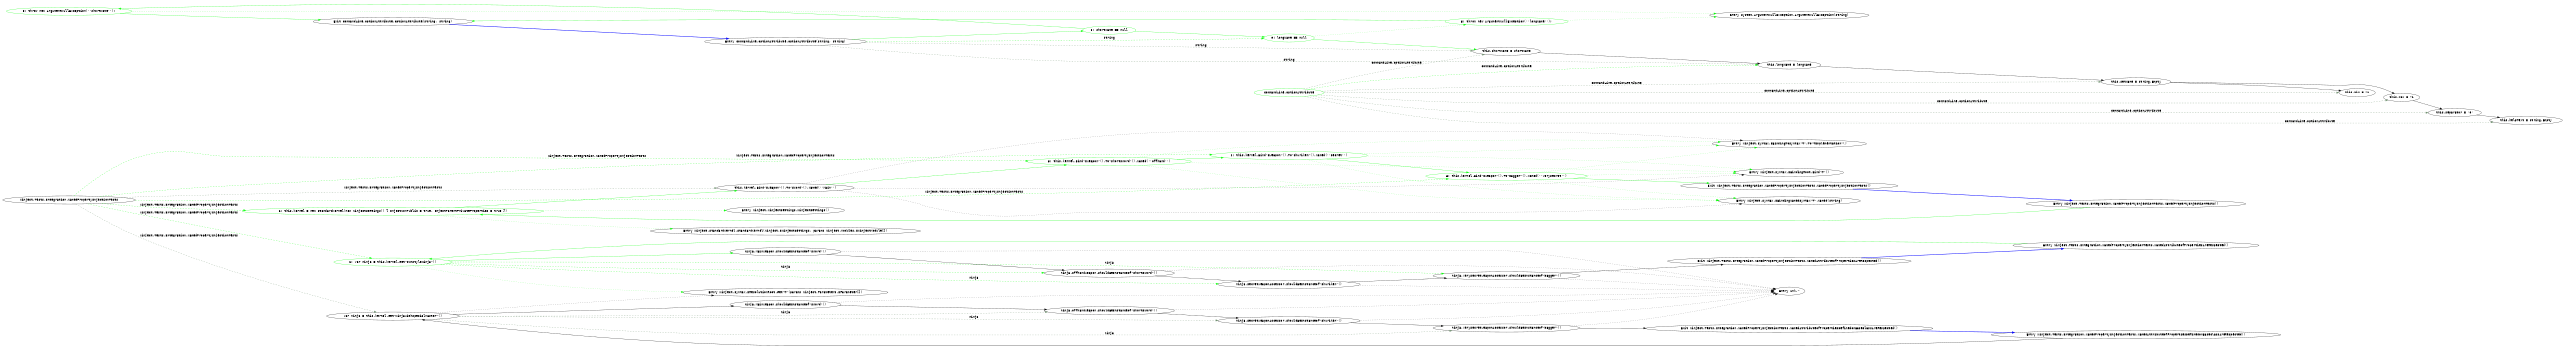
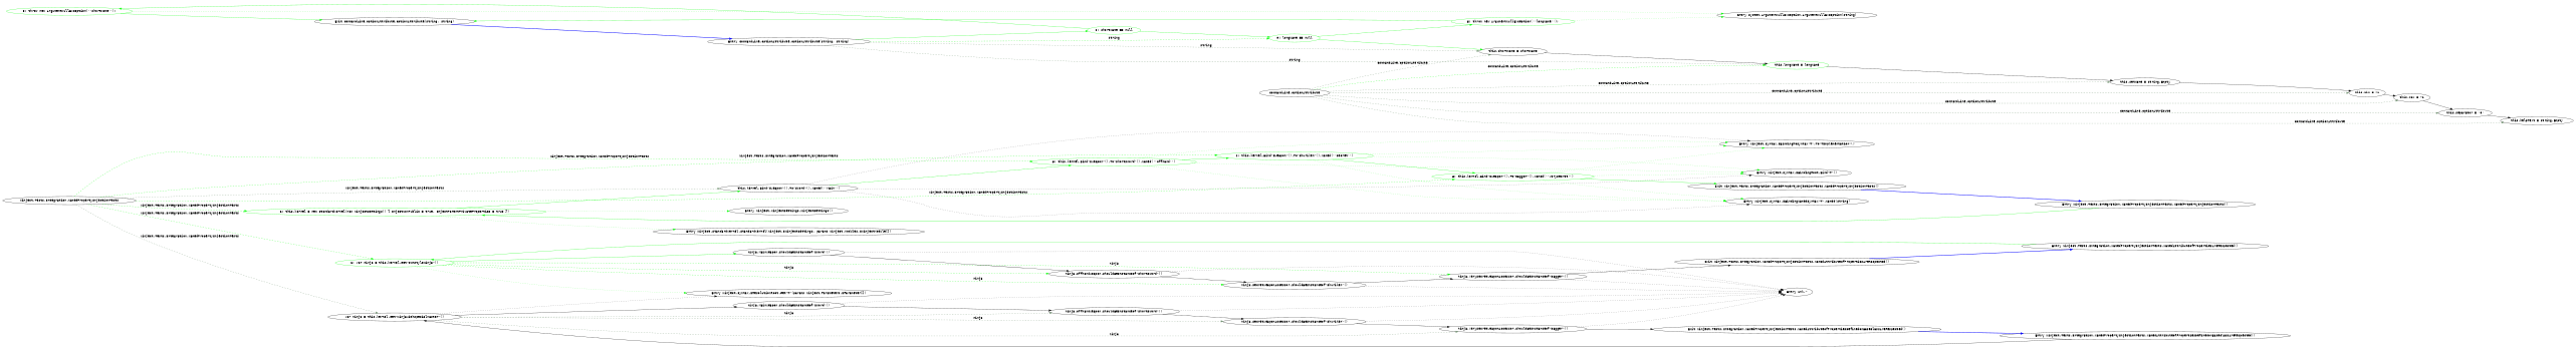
  digraph {
    fontname="DejaVu Sans Mono"
    rankdir=LR
    node [cluster="CommandLine.OptionAttribute.OptionAttribute(string, string)" fontname="DejaVu Sans Mono"]
    edge [color=green fontname="DejaVu Sans Mono" style=solid]
    n1 [cluster="Ninject.Tests.Integration.NamedPropertyInjectionTests.NamedPropertyInjectionTests()" color=green community=0 label="2: this.kernel = new StandardKernel(new NinjectSettings() { InjectNonPublic = true, InjectParentPrivateProperties = true })" span="14-14"]
    n2 [cluster="Ninject.Tests.Integration.NamedPropertyInjectionTests.NamedPropertyInjectionTests()" label="this.kernel.Bind<IWeapon>().To<Sword>().Named(''Main'')" span="15-15"]
    n3 [cluster="Ninject.StandardKernel.StandardKernel(Ninject.INinjectSettings, params Ninject.Modules.INinjectModule[])" label="Entry Ninject.StandardKernel.StandardKernel(Ninject.INinjectSettings, params Ninject.Modules.INinjectModule[])" span="43-43"]
    n4 [cluster="Ninject.NinjectSettings.NinjectSettings()" label="Entry Ninject.NinjectSettings.NinjectSettings()" span="19-19"]
    n5 [cluster="Ninject.Tests.Integration.NamedPropertyInjectionTests.NamedPropertyInjectionTests()" color=green community=0 label="5: this.kernel.Bind<IWeapon>().To<ShortSword>().Named(''Offhand'')" span="16-16"]
    n6 [cluster="Ninject.Syntax.IBindingRoot.Bind<T>()" label="Entry Ninject.Syntax.IBindingRoot.Bind<T>()" span="26-26"]
    n7 [cluster="Ninject.Syntax.IBindingToSyntax<T>.To<TImplementation>()" label="Entry Ninject.Syntax.IBindingToSyntax<T>.To<TImplementation>()" span="40-40"]
    n8 [cluster="Ninject.Syntax.IBindingNamedSyntax<T>.Named(string)" label="Entry Ninject.Syntax.IBindingNamedSyntax<T>.Named(string)" span="205-205"]
    n9 [label="Ninject.Tests.Integration.NamedPropertyInjectionTests" cluster=""]
    n10 [cluster="Ninject.Tests.Integration.NamedPropertyInjectionTests.NamedPropertyInjectionTests()" color=green community=0 label="2: this.kernel.Bind<IWeapon>().To<Shuriken>().Named(''Secret'')" span="17-17"]
    n11 [cluster="Ninject.Tests.Integration.NamedPropertyInjectionTests.NamedPropertyInjectionTests()" color=green community=0 label="5: this.kernel.Bind<IWeapon>().To<Dagger>().Named(''VerySecret'')" span="18-18"]
    n12 [cluster="Ninject.Tests.Integration.NamedPropertyInjectionTests.NamedAttributeOfPropertiesAreRespected()" color=green community=0 label="2: var ninja = this.kernel.Get<OwnStyleNinja>()" span="24-24"]
    n13 [cluster="Ninject.Tests.Integration.NamedPropertyInjectionTests.NamedAttributeOfPropertiesDefinedOnBaseClassAreRespected()" label="var ninja = this.kernel.Get<NinjaWithSpecialMaster>()" span="35-35"]
    n14 [cluster="Ninject.Tests.Integration.NamedPropertyInjectionTests.NamedPropertyInjectionTests()" label="Exit Ninject.Tests.Integration.NamedPropertyInjectionTests.NamedPropertyInjectionTests()" span="12-12"]
    n15 [cluster="Ninject.Tests.Integration.NamedPropertyInjectionTests.NamedAttributeOfPropertiesAreRespected()" label="ninja.MainWeapon.ShouldBeInstanceOf<Sword>()" span="26-26"]
    n16 [cluster="Ninject.Syntax.IResolutionRoot.Get<T>(params Ninject.Parameters.IParameter[])" label="Entry Ninject.Syntax.IResolutionRoot.Get<T>(params Ninject.Parameters.IParameter[])" span="34-34"]
    n17 [cluster="Ninject.Tests.Integration.NamedPropertyInjectionTests.NamedAttributeOfPropertiesAreRespected()" label="ninja.OffhandWeapon.ShouldBeInstanceOf<ShortSword>()" span="27-27"]
    n18 [cluster="Ninject.Tests.Integration.NamedPropertyInjectionTests.NamedAttributeOfPropertiesAreRespected()" label="ninja.SecretWeaponAccessor.ShouldBeInstanceOf<Shuriken>()" span="28-28"]
    n19 [cluster="Ninject.Tests.Integration.NamedPropertyInjectionTests.NamedAttributeOfPropertiesAreRespected()" label="ninja.VerySecretWeaponAccessor.ShouldBeInstanceOf<Dagger>()" span="29-29"]
    n20 [cluster="Ninject.Tests.Integration.NamedPropertyInjectionTests.NamedAttributeOfPropertiesDefinedOnBaseClassAreRespected()" label="ninja.MainWeapon.ShouldBeInstanceOf<Sword>()" span="37-37"]
    n21 [cluster="Ninject.Tests.Integration.NamedPropertyInjectionTests.NamedAttributeOfPropertiesDefinedOnBaseClassAreRespected()" label="ninja.OffhandWeapon.ShouldBeInstanceOf<ShortSword>()" span="38-38"]
    n22 [cluster="Ninject.Tests.Integration.NamedPropertyInjectionTests.NamedAttributeOfPropertiesDefinedOnBaseClassAreRespected()" label="ninja.SecretWeaponAccessor.ShouldBeInstanceOf<Shuriken>()" span="39-39"]
    n23 [cluster="Ninject.Tests.Integration.NamedPropertyInjectionTests.NamedAttributeOfPropertiesDefinedOnBaseClassAreRespected()" label="ninja.VerySecretWeaponAccessor.ShouldBeInstanceOf<Dagger>()" span="40-40"]
    n24 [cluster="Ninject.Tests.Integration.NamedPropertyInjectionTests.NamedPropertyInjectionTests()" label="Entry Ninject.Tests.Integration.NamedPropertyInjectionTests.NamedPropertyInjectionTests()" span="12-12"]
    n25 [cluster="Unk.>" label="Entry Unk.>"]
    n26 [cluster="Ninject.Tests.Integration.NamedPropertyInjectionTests.NamedAttributeOfPropertiesAreRespected()" label="Exit Ninject.Tests.Integration.NamedPropertyInjectionTests.NamedAttributeOfPropertiesAreRespected()" span="22-22"]
    n27 [cluster="Ninject.Tests.Integration.NamedPropertyInjectionTests.NamedAttributeOfPropertiesAreRespected()" label="Entry Ninject.Tests.Integration.NamedPropertyInjectionTests.NamedAttributeOfPropertiesAreRespected()" span="22-22"]
    n28 [cluster="Ninject.Tests.Integration.NamedPropertyInjectionTests.NamedAttributeOfPropertiesDefinedOnBaseClassAreRespected()" label="Exit Ninject.Tests.Integration.NamedPropertyInjectionTests.NamedAttributeOfPropertiesDefinedOnBaseClassAreRespected()" span="33-33"]
    n29 [cluster="Ninject.Tests.Integration.NamedPropertyInjectionTests.NamedAttributeOfPropertiesDefinedOnBaseClassAreRespected()" label="Entry Ninject.Tests.Integration.NamedPropertyInjectionTests.NamedAttributeOfPropertiesDefinedOnBaseClassAreRespected()" span="33-33"]
    n30 [cluster="System.ArgumentNullException.ArgumentNullException(string)" file="ParserProperties.cs" label="Entry System.ArgumentNullException.ArgumentNullException(string)" span="0-0"]
    n31 [file="ParserProperties.cs" label="Entry CommandLine.OptionAttribute.OptionAttribute(string, string)" span="25-25"]
    n32 [color=green community=0 file="ParserProperties.cs" label="5: shortName == null" span="27-27"]
    n33 [color=green community=0 file="ParserProperties.cs" label="0: longName == null" span="28-28"]
    n34 [file="ParserProperties.cs" label="this.shortName = shortName" span="30-30"]
-   n35 [file="ParserProperties.cs" label="this.longName = longName" span="31-31"]
+   n35 [file="ParserProperties.cs" label="this.longName = longName" span="31-31" color=green]
    n36 [color=green community=0 file="ParserProperties.cs" label="5: throw new ArgumentNullException(''shortName'');" span="27-27"]
    n37 [color=green community=0 file="ParserProperties.cs" label="5: throw new ArgumentNullException(''longName'');" span="28-28"]
    n38 [file="ParserProperties.cs" label="this.setName = string.Empty" span="32-32"]
    n39 [file="ParserProperties.cs" label="Exit CommandLine.OptionAttribute.OptionAttribute(string, string)" span="25-25"]
    n40 [file="ParserProperties.cs" label="this.min = -1" span="33-33"]
    n41 [file="ParserProperties.cs" label="this.max = -1" span="34-34"]
    n42 [file="ParserProperties.cs" label="this.separator = '\0'" span="35-35"]
    n43 [file="ParserProperties.cs" label="this.helpText = string.Empty" span="36-36"]
-   n44 [file="ParserProperties.cs" label="CommandLine.OptionAttribute" color=green cluster=""]
+   n44 [file="ParserProperties.cs" label="CommandLine.OptionAttribute" cluster=""]
    n1 -> n2
    n1 -> n3 [style=dotted]
    n1 -> n4 [style=dotted]
    n2 -> n5
    n2 -> n6 [style=dotted color=""]
    n2 -> n7 [style=dotted color=""]
    n2 -> n8 [style=dotted color=""]
    n5 -> n6 [style=dotted]
    n5 -> n7 [style=dotted]
    n5 -> n8 [style=dotted]
    n5 -> n10
    n9 -> n1 [label="Ninject.Tests.Integration.NamedPropertyInjectionTests" style=dashed]
    n9 -> n2 [color=darkseagreen4 label="Ninject.Tests.Integration.NamedPropertyInjectionTests" style=dashed]
    n9 -> n5 [label="Ninject.Tests.Integration.NamedPropertyInjectionTests" style=dashed]
    n9 -> n10 [label="Ninject.Tests.Integration.NamedPropertyInjectionTests" style=dashed]
    n9 -> n11 [label="Ninject.Tests.Integration.NamedPropertyInjectionTests" style=dashed]
    n9 -> n12 [label="Ninject.Tests.Integration.NamedPropertyInjectionTests" style=dashed]
    n9 -> n13 [color=darkseagreen4 label="Ninject.Tests.Integration.NamedPropertyInjectionTests" style=dashed]
    n10 -> n6 [style=dotted]
    n10 -> n7 [style=dotted]
    n10 -> n8 [style=dotted]
    n10 -> n11
    n11 -> n6 [style=dotted]
    n11 -> n7 [style=dotted]
    n11 -> n8 [style=dotted]
    n11 -> n14
    n12 -> n15
    n12 -> n16 [style=dotted]
    n12 -> n17 [label=ninja style=dashed]
    n12 -> n18 [label=ninja style=dashed]
    n12 -> n19 [label=ninja style=dashed]
    n13 -> n16 [style=dotted color=""]
    n13 -> n20 [color=""]
    n13 -> n21 [color=darkseagreen4 label=ninja style=dashed]
    n13 -> n22 [color=darkseagreen4 label=ninja style=dashed]
    n13 -> n23 [color=darkseagreen4 label=ninja style=dashed]
    n14 -> n24 [color=blue style=bold]
    n15 -> n17 [color=""]
    n15 -> n25 [style=dotted color=""]
    n17 -> n18 [color=""]
    n17 -> n25 [style=dotted color=""]
    n18 -> n19 [color=""]
    n18 -> n25 [style=dotted color=""]
    n19 -> n25 [style=dotted color=""]
    n19 -> n26 [color=""]
    n20 -> n21 [color=""]
    n20 -> n25 [style=dotted color=""]
    n21 -> n22 [color=""]
    n21 -> n25 [style=dotted color=""]
    n22 -> n23 [color=""]
    n22 -> n25 [style=dotted color=""]
    n23 -> n25 [style=dotted color=""]
    n23 -> n28 [color=""]
    n24 -> n1
    n26 -> n27 [color=blue style=bold]
    n27 -> n12
    n28 -> n29 [color=blue style=bold]
    n29 -> n13 [color=""]
    n31 -> n32
    n31 -> n33 [label=string style=dashed]
    n31 -> n34 [color=darkseagreen4 label=string style=dashed]
    n31 -> n35 [color=darkseagreen4 label=string style=dashed]
    n32 -> n33
    n32 -> n36
    n33 -> n34
-   n33 -> n37 [style=dotted]
+   n33 -> n37
    n34 -> n35 [color=""]
    n35 -> n38 [color=""]
    n36 -> n30 [style=dotted]
    n36 -> n39
    n37 -> n30 [style=dotted]
    n37 -> n39
    n38 -> n40 [color=""]
    n39 -> n31 [color=blue style=bold]
-   n38 -> n41 [color=""]
+   n40 -> n41 [color=""]
    n41 -> n42 [color=""]
    n42 -> n43 [color=""]
    n44 -> n34 [color=darkseagreen4 label="CommandLine.OptionAttribute" style=dashed]
    n44 -> n35 [label="CommandLine.OptionAttribute" style=dashed]
    n44 -> n38 [color=darkseagreen4 label="CommandLine.OptionAttribute" style=dashed]
    n44 -> n40 [color=darkseagreen4 label="CommandLine.OptionAttribute" style=dashed]
    n44 -> n41 [color=darkseagreen4 label="CommandLine.OptionAttribute" style=dashed]
    n44 -> n42 [color=darkseagreen4 label="CommandLine.OptionAttribute" style=dashed]
    n44 -> n43 [color=darkseagreen4 label="CommandLine.OptionAttribute" style=dashed]
  }
